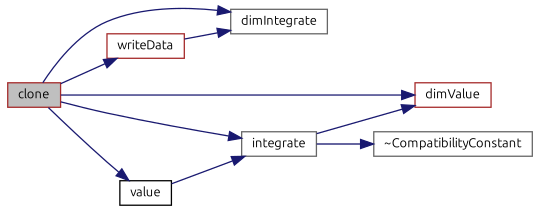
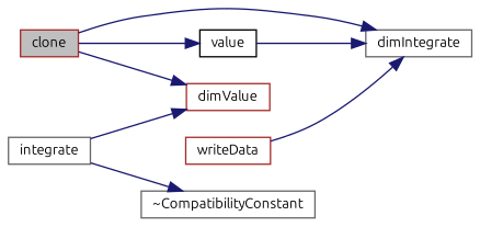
  digraph {
    fontname=Ubuntu
    rankdir=LR
    node [color=brown fontname=Ubuntu fontsize=10 shape=record]
    edge [color=midnightblue fontname=Ubuntu fontsize=10 labelfontname=FreeSans labelfontsize=10 style=solid]
    n1 [fillcolor=grey75 fontcolor=black height=0.2 label=clone style=filled width=0.4]
    n2 [color=gray40 height=0.2 label=dimIntegrate width=0.4]
    n3 [height=0.2 label=dimValue width=0.4]
    n4 [color=gray40 height=0.2 label=integrate width=0.4]
    n5 [color=black height=0.2 label=value width=0.4]
    n6 [height=0.2 label=writeData width=0.4]
    n7 [color=gray40 height=0.2 label="~CompatibilityConstant" width=0.4]
    n1 -> n2
    n1 -> n3
-   n1 -> n4
    n1 -> n5
-   n1 -> n6
    n4 -> n3
    n4 -> n7
-   n5 -> n4
+   n5 -> n2
    n6 -> n2
  }
